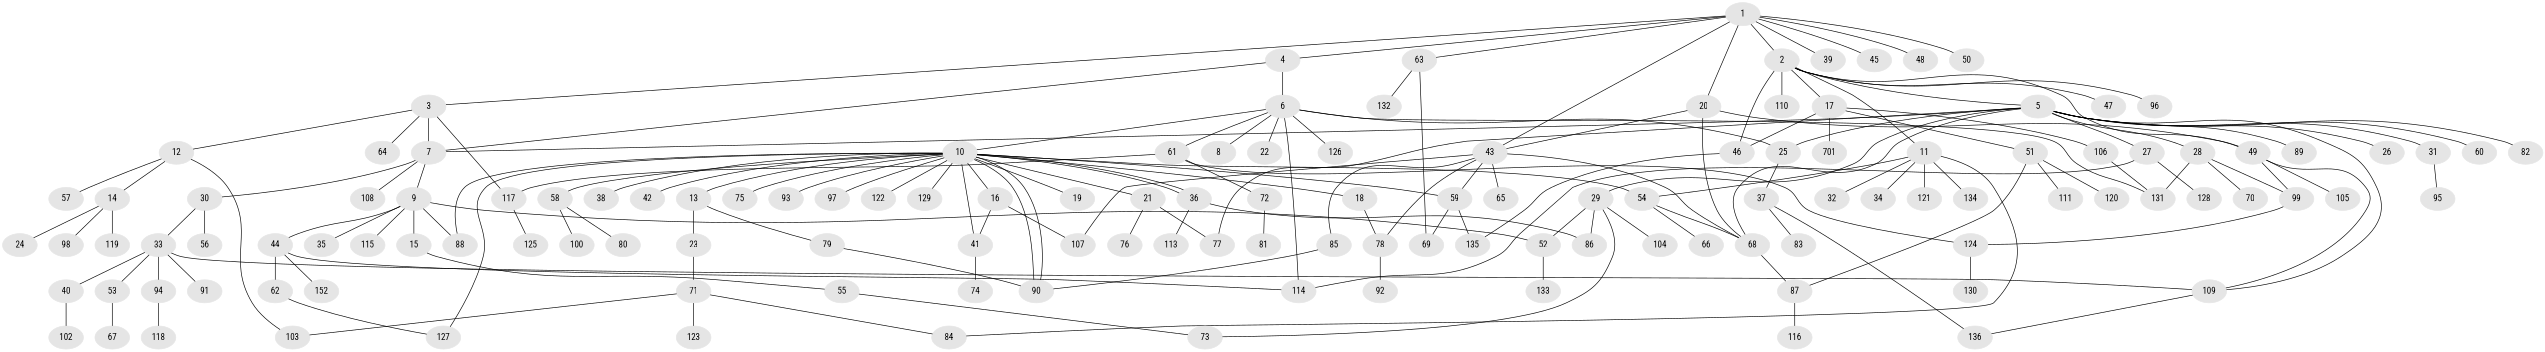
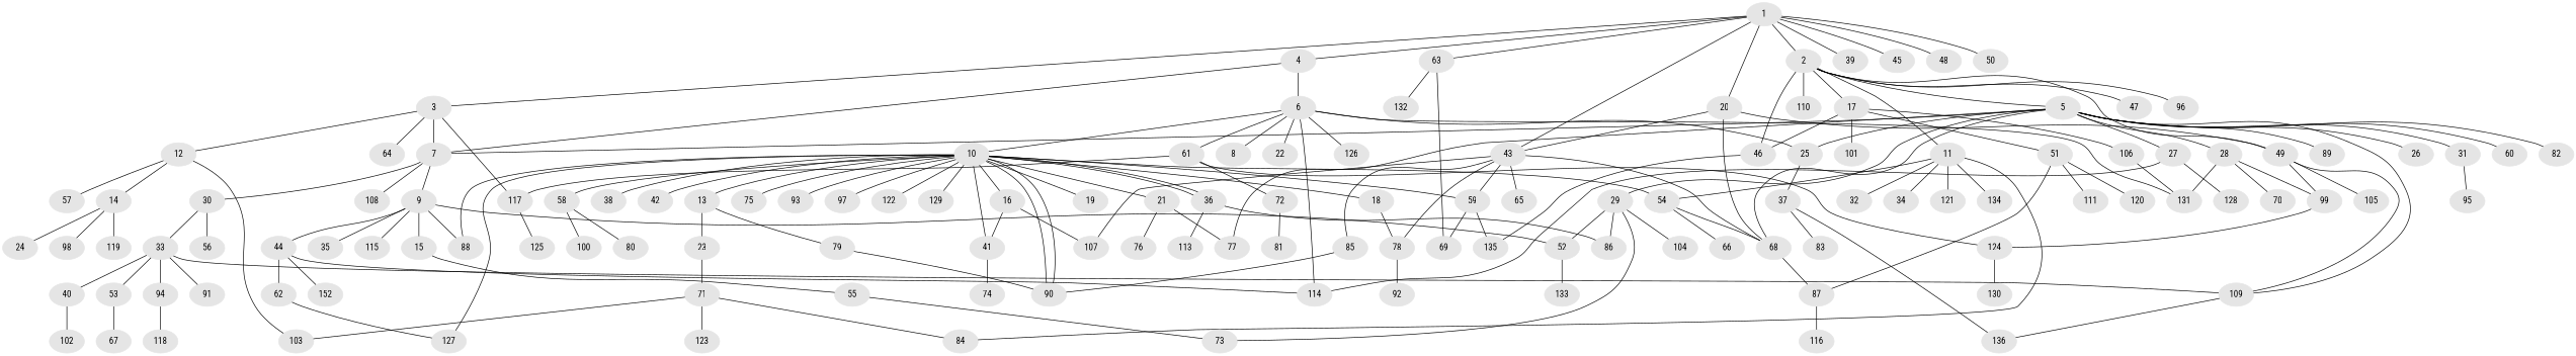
  graph {
    fontname="Roboto Condensed"
    node [color=gray90 fontname="Roboto Condensed" style=filled]
    edge [fontname="Roboto Condensed"]
    1
    2
    3
    4
    20
    39
    43
    45
    48
    50
    63
    5
    11
    17
    46
    47
    49
    96
    110
    7
    12
    64
    117
    6
    68
    59
    107
    78
    65
    85
    69
    132
    25
    26
    27
    28
    29
    31
    60
    77
    82
    89
    109
    54
    32
    34
    84
    121
    134
    51
-   101 [label=701]
+   101
    106
    135
    99
    105
    9
    30
    108
    14
    57
    103
    125
    8
    10
    22
    61
    114
    126
    131
    37
    128
    70
    52
    73
    86
    104
    95
    87
    136
    88
    13
    16
    18
    19
    21
    36
    38
    41
    42
    58
    75
    90
    93
    97
    122
    127
    129
    72
    124
    15
    35
    44
    115
    33
    56
    55
    62
    n108 [label=152]
    133
    23
    79
    76
    113
    74
    66
    80
    100
    24
    98
    119
    71
    111
    120
    92
    123
    83
    40
    53
    91
    94
    102
    67
    118
    116
    81
    130
    1 -- 2
    1 -- 3
    1 -- 4
    1 -- 20
    1 -- 39
    1 -- 43
    1 -- 45
    1 -- 48
    1 -- 50
    1 -- 63
    2 -- 5
    2 -- 11
    2 -- 17
    2 -- 46
    2 -- 47
    2 -- 49
    2 -- 96
    2 -- 110
    3 -- 7
    3 -- 12
    3 -- 64
    3 -- 117
    4 -- 7
    4 -- 6
    20 -- 43
    20 -- 49
    20 -- 68
    43 -- 68
    43 -- 59
    43 -- 107
    43 -- 78
    43 -- 65
    43 -- 85
    63 -- 69
    63 -- 132
    5 -- 7
    5 -- 68
    5 -- 25
    5 -- 26
    5 -- 27
    5 -- 28
    5 -- 29
    5 -- 31
    5 -- 60
    5 -- 77
    5 -- 82
    5 -- 89
    5 -- 109
    11 -- 54
    11 -- 32
    11 -- 34
    11 -- 84
    11 -- 121
    11 -- 134
    17 -- 46
    17 -- 51
    17 -- 101
    17 -- 106
    46 -- 135
    49 -- 109
    49 -- 99
    49 -- 105
    7 -- 9
    7 -- 30
    7 -- 108
    12 -- 14
    12 -- 57
    12 -- 103
    117 -- 125
    6 -- 25
    6 -- 8
    6 -- 10
    6 -- 22
    6 -- 61
    6 -- 114
    6 -- 126
    6 -- 131
    68 -- 87
    59 -- 69
    59 -- 135
    78 -- 92
    85 -- 90
    25 -- 37
    27 -- 114
    27 -- 128
    28 -- 99
    28 -- 131
    28 -- 70
    29 -- 52
    29 -- 73
    29 -- 86
    29 -- 104
    31 -- 95
    109 -- 136
    54 -- 68
    54 -- 66
    51 -- 87
    51 -- 111
    51 -- 120
    106 -- 131
    99 -- 124
    9 -- 52
    9 -- 88
    9 -- 15
    9 -- 35
    9 -- 44
    9 -- 115
    30 -- 33
    30 -- 56
    14 -- 24
    14 -- 98
    14 -- 119
    10 -- 59
    10 -- 54
    10 -- 88
    10 -- 13
    10 -- 16
    10 -- 18
    10 -- 19
    10 -- 21
    10 -- 36
    10 -- 36
    10 -- 38
    10 -- 41
    10 -- 42
    10 -- 58
    10 -- 75
    10 -- 90
    10 -- 90
    10 -- 93
    10 -- 97
    10 -- 122
    10 -- 127
    10 -- 129
    61 -- 117
    61 -- 72
    61 -- 124
    37 -- 136
    37 -- 83
    52 -- 133
    87 -- 116
    13 -- 23
    13 -- 79
    16 -- 107
    16 -- 41
    18 -- 78
    21 -- 77
    21 -- 76
    36 -- 86
    36 -- 113
    41 -- 74
    58 -- 80
    58 -- 100
    72 -- 81
    124 -- 130
    15 -- 55
    44 -- 114
    44 -- 62
    44 -- n108
    33 -- 109
    33 -- 40
    33 -- 53
    33 -- 91
    33 -- 94
    55 -- 73
    62 -- 127
    23 -- 71
    79 -- 90
    71 -- 84
    71 -- 103
    71 -- 123
    40 -- 102
    53 -- 67
    94 -- 118
  }
